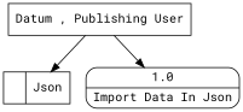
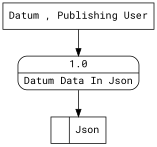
  digraph {
    fontname="Roboto Mono"
    node [fontname="Roboto Mono"]
    edge [fontname="Roboto Mono"]
    n1 [label="<f0>  |<f1> Json " shape=record]
    n2 [label="Datum , Publishing User" shape=box]
-   n3 [label="{<f0> 1.0|<f1> Import Data In Json }" shape=Mrecord]
+   n3 [label="{<f0> 1.0|<f1> Datum Data In Json }" shape=Mrecord]
    n2 -> n3
-   n2 -> n1
+   n3 -> n1
  }
